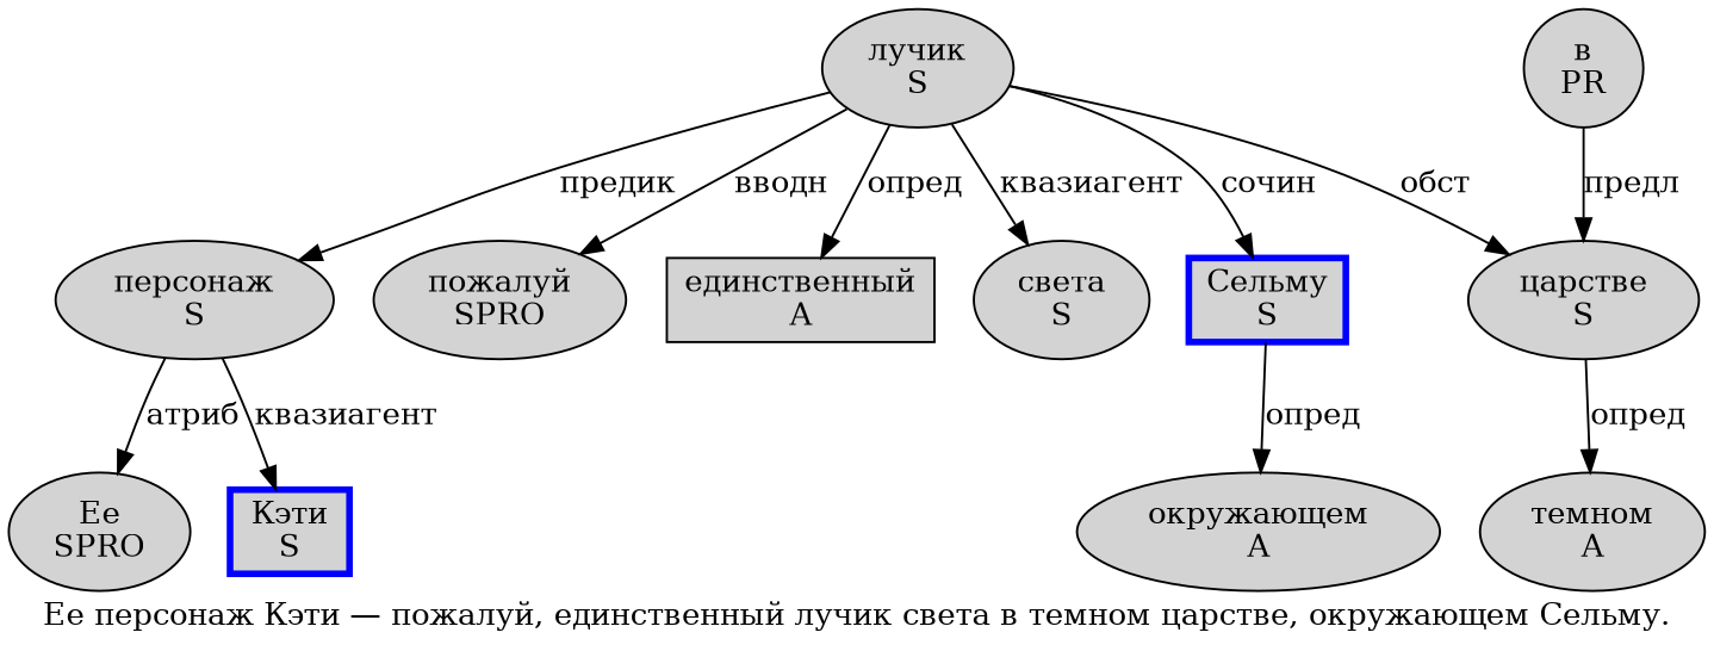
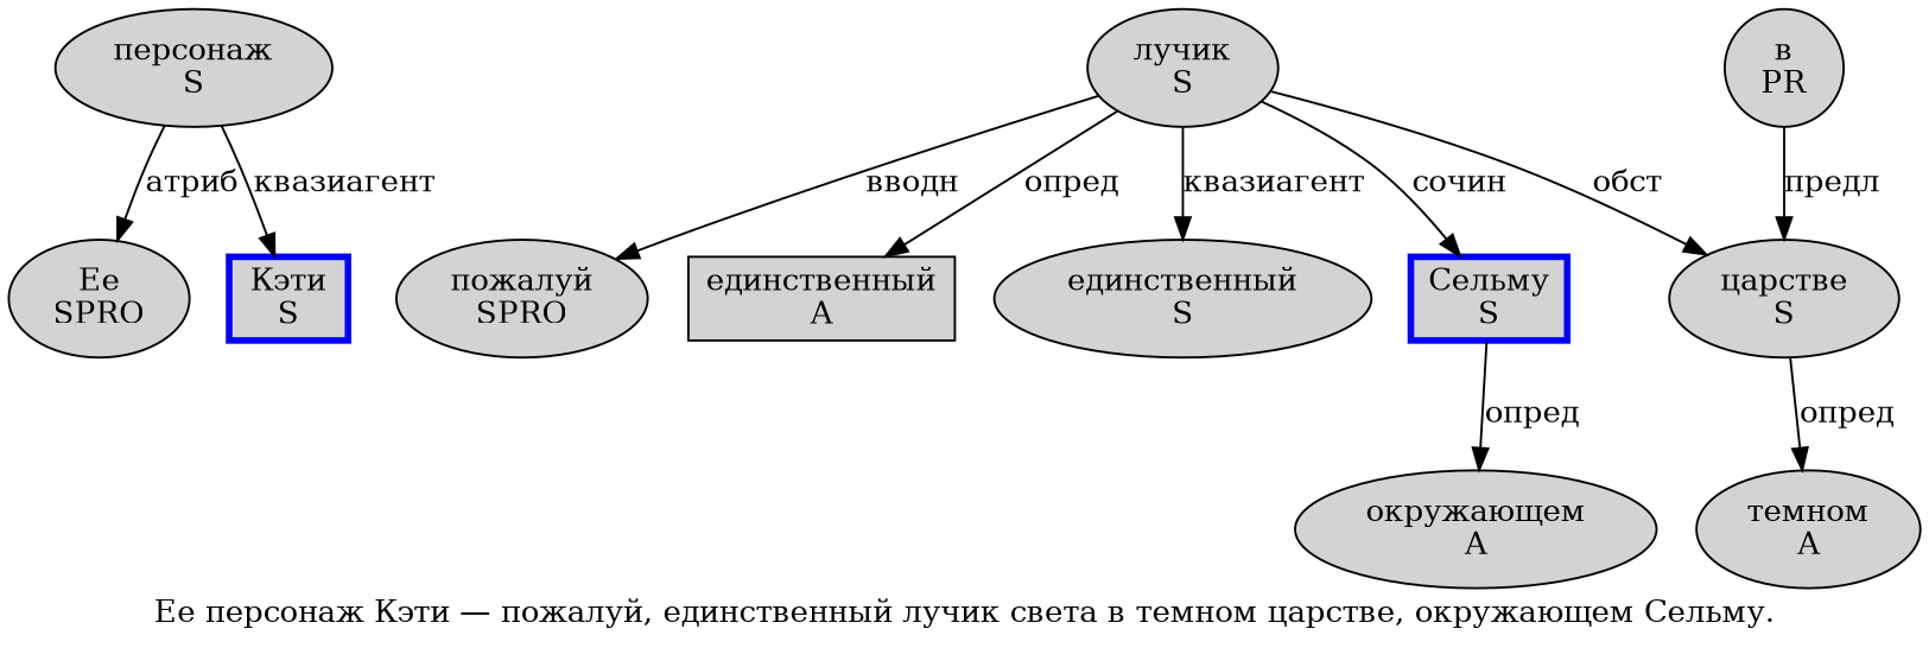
  digraph {
    label="Ее персонаж Кэти — пожалуй, единственный лучик света в темном царстве, окружающем Сельму."
    node [fillcolor=lightgray penwidth=1 shape=ellipse style=filled]
    n1 [label="Ее\nSPRO"]
    n2 [label="персонаж\nS"]
    n3 [color=blue label="Кэти\nS" penwidth=3 shape=box]
    n4 [label="пожалуй\nSPRO"]
    n5 [label="единственный\nA" shape=box]
    n6 [label="лучик\nS"]
-   n7 [label="света\nS"]
+   n7 [label="единственный\nS"]
    n8 [color=blue label="Сельму\nS" penwidth=3 shape=box]
    n9 [label="царстве\nS"]
    n10 [label="в\nPR"]
    n11 [label="окружающем\nA"]
    n12 [label="темном\nA"]
    n2 -> n1 [label="атриб"]
    n2 -> n3 [label="квазиагент"]
-   n6 -> n2 [label="предик"]
    n6 -> n4 [label="вводн"]
    n6 -> n5 [label="опред"]
    n6 -> n7 [label="квазиагент"]
    n6 -> n8 [label="сочин"]
    n6 -> n9 [label="обст"]
    n8 -> n11 [label="опред"]
    n9 -> n12 [label="опред"]
    n10 -> n9 [label="предл"]
  }
